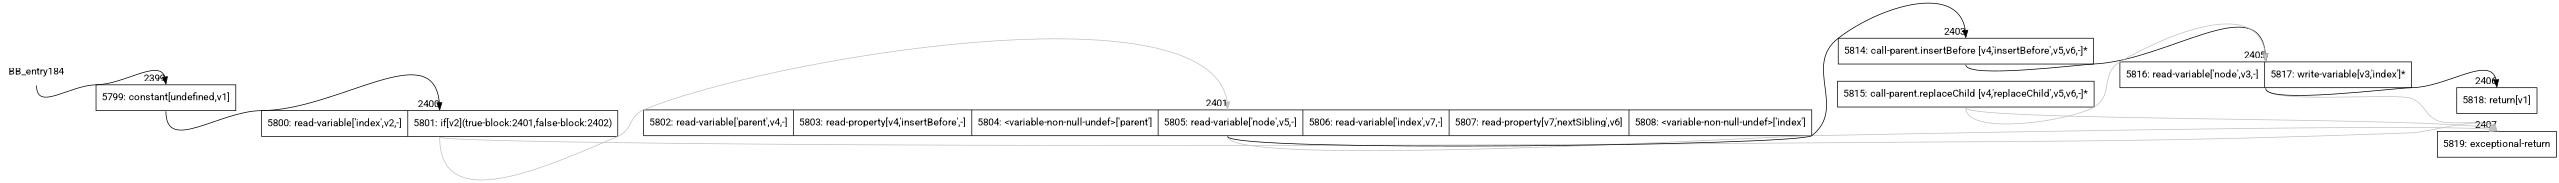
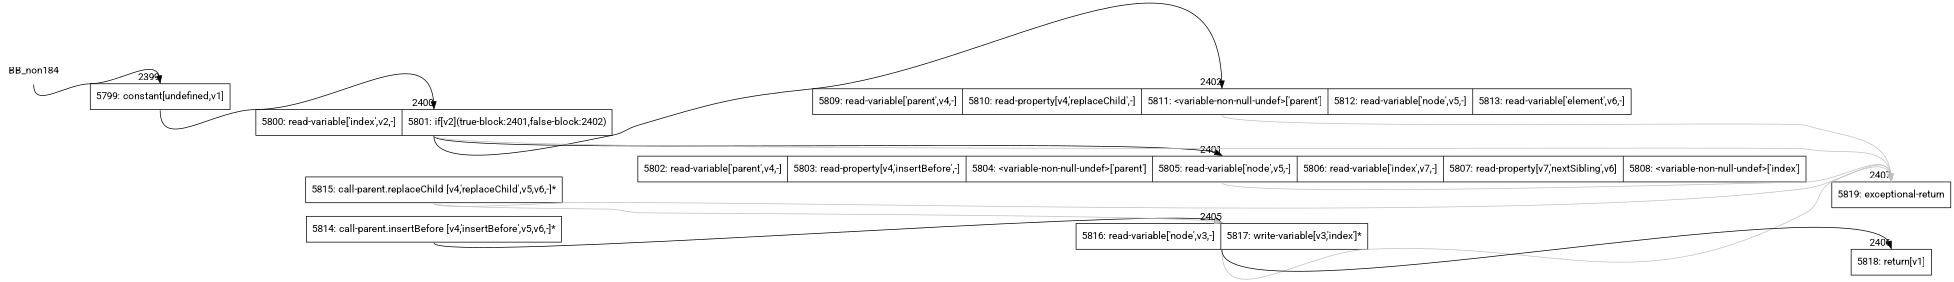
  digraph {
    fontname=Roboto
    rankdir=LR
    node [fontname=Roboto shape=record]
    edge [fontname=Roboto headport=n tailport=s]
-   BB_entry184 [shape=none]
+   BB_entry184 [shape=none label=BB_non184]
    n2 [label="{5799: constant[undefined,v1]}"]
    n3 [label="{5800: read-variable['index',v2,-]|5801: if[v2](true-block:2401,false-block:2402)}"]
    n4 [label="{5802: read-variable['parent',v4,-]|5803: read-property[v4,'insertBefore',-]|5804: \<variable-non-null-undef\>['parent']|5805: read-variable['node',v5,-]|5806: read-variable['index',v7,-]|5807: read-property[v7,'nextSibling',v6]|5808: \<variable-non-null-undef\>['index']}"]
+   n5 [label="{5809: read-variable['parent',v4,-]|5810: read-property[v4,'replaceChild',-]|5811: \<variable-non-null-undef\>['parent']|5812: read-variable['node',v5,-]|5813: read-variable['element',v6,-]}"]
    n6 [label="{5819: exceptional-return}"]
    n7 [label="{5814: call-parent.insertBefore [v4,'insertBefore',v5,v6,-]*}"]
    n8 [label="{5816: read-variable['node',v3,-]|5817: write-variable[v3,'index']*}"]
    n9 [label="{5815: call-parent.replaceChild [v4,'replaceChild',v5,v6,-]*}"]
    n10 [label="{5818: return[v1]}"]
    BB_entry184 -> n2 [headlabel="    2399"]
    n2 -> n3 [headlabel="      2400"]
-   n3 -> n4 [headlabel="      2401" color=gray]
+   n3 -> n4 [headlabel="      2401"]
+   n3 -> n5 [headlabel="      2402"]
    n3 -> n6 [color=gray headlabel="      2407"]
    n4 -> n6 [color=gray]
-   n4 -> n7 [headlabel="      2403"]
+   n5 -> n6 [color=gray]
    n7 -> n8 [headlabel="      2405"]
    n8 -> n6 [color=gray]
    n8 -> n10 [headlabel="      2406"]
    n9 -> n6 [color=gray]
    n9 -> n8 [color=gray]
  }
